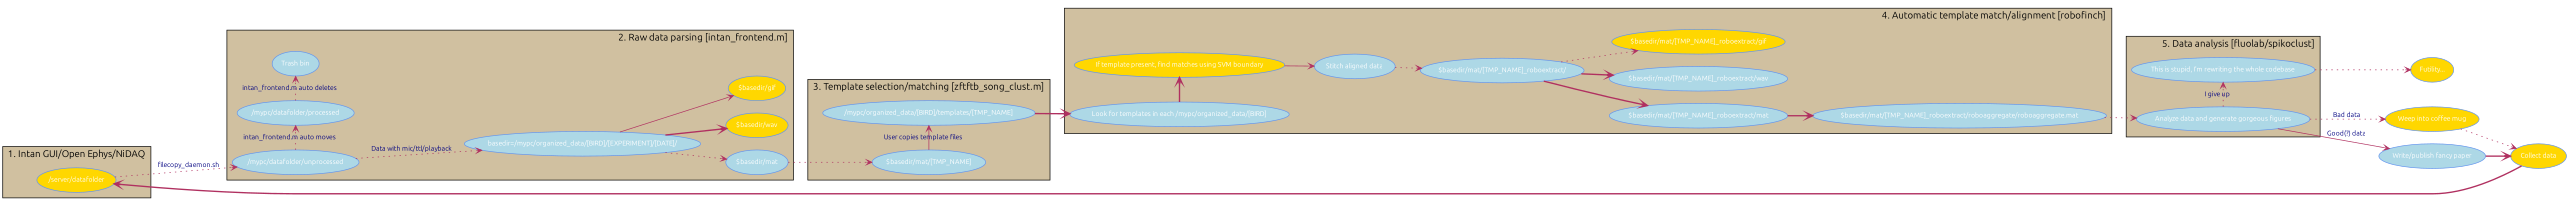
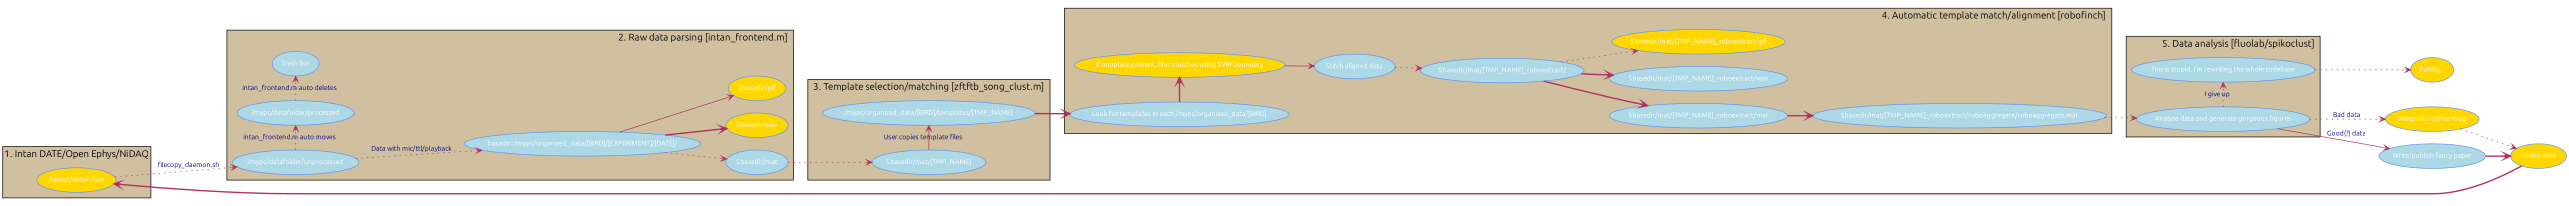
  digraph {
    rankdir=LR
    splines=true
    fontname=Ubuntu
    node [color=cornflowerblue fontcolor=white fontname=Ubuntu fontsize=10 style=filled fillcolor=lightblue]
    edge [arrowhead=vee arrowsize=.8 arrowtail=inv color=maroon fontcolor=navy fontsize=10 style=dotted fontname=Ubuntu]
    n1 [label="Write/publish fancy paper"]
    n2 [label="Weep into coffee mug" fillcolor=gold]
    n3 [label="/server/datafolder" fillcolor=gold]
    n4 [label="/mypc/datafolder/unprocessed"]
    n5 [label="/mypc/datafolder/processed"]
    n6 [label="Trash bin"]
    n7 [label="$basedir/gif" fillcolor=gold]
    n8 [label="$basedir/mat"]
    n9 [label="$basedir/wav" fillcolor=gold]
    n10 [label="basedir=/mypc/organized_data/[BIRD]/[EXPERIMENT]/[DATE]/"]
    n11 [label="$basedir/mat/[TMP_NAME]"]
    n12 [label="/mypc/organized_data/[BIRD]/templates/[TMP_NAME]"]
    n13 [label="Look for templates in each /mypc/organized_data/[BIRD]"]
    n14 [label="If template present, find matches using SVM boundary" fillcolor=gold]
    n15 [label="Stitch aligned data"]
    n16 [label="$basedir/mat/[TMP_NAME]_roboextract/"]
    n17 [label="$basedir/mat/[TMP_NAME]_roboextract/gif" fillcolor=gold]
    n18 [label="$basedir/mat/[TMP_NAME]_roboextract/mat"]
    n19 [label="$basedir/mat/[TMP_NAME]_roboextract/wav"]
    n20 [label="$basedir/mat/[TMP_NAME]_roboextract/roboaggregate/roboaggregate.mat"]
    n21 [label="Analyze data and generate gorgeous figures"]
    n22 [label="This is stupid, I'm rewriting the whole codebase"]
    n23 [label="Collect data" fillcolor=gold]
    n24 [label="Futility..." fillcolor=gold]
    subgraph sub_1 {
      rank=same
      n1
      n2
    }
    subgraph cluster_2 {
      bgcolor="#D0C0A0"
-     label="1. Intan GUI/Open Ephys/NiDAQ"
+     label="1. Intan DATE/Open Ephys/NiDAQ"
      labeljust=r
      style=filled
      n3
    }
    subgraph cluster_3 {
      bgcolor="#D0C0A0"
      label="2. Raw data parsing [intan_frontend.m]"
      labeljust=r
      style=filled
      n10
      subgraph sub_4 {
        bgcolor="#D0C0A0"
        label="2. Raw data parsing [intan_frontend.m]"
        labeljust=r
        rank=same
        style=filled
        n4
        n5
        n6
      }
      subgraph sub_5 {
        bgcolor="#D0C0A0"
        label="2. Raw data parsing [intan_frontend.m]"
        labeljust=r
        rank=same
        style=filled
        n7
        n8
        n9
      }
    }
    subgraph cluster_6 {
      bgcolor="#D0C0A0"
      label="3. Template selection/matching [zftftb_song_clust.m]"
      labeljust=r
      style=filled
      subgraph sub_7 {
        bgcolor="#D0C0A0"
        label="3. Template selection/matching [zftftb_song_clust.m]"
        labeljust=r
        rank=same
        style=filled
        n11
        n12
      }
    }
    subgraph cluster_8 {
      bgcolor="#D0C0A0"
      label="4. Automatic template match/alignment [robofinch]"
      labeljust=r
      style=filled
      n15
      n16
      n17
      n18
      n19
      n20
      subgraph sub_9 {
        bgcolor="#D0C0A0"
        label="4. Automatic template match/alignment [robofinch]"
        labeljust=r
        rank=same
        style=filled
        n13
        n14
      }
    }
    subgraph cluster_10 {
      bgcolor="#D0C0A0"
      label="5. Data analysis [fluolab/spikoclust]"
      labeljust=r
      style=filled
      subgraph sub_11 {
        bgcolor="#D0C0A0"
        label="5. Data analysis [fluolab/spikoclust]"
        labeljust=r
        rank=same
        style=filled
        n21
        n22
      }
    }
    n1 -> n23 [style=bold]
    n2 -> n23
    n3 -> n4 [label="filecopy_daemon.sh"]
    n4 -> n5 [label="intan_frontend.m auto moves"]
    n4 -> n10 [label="Data with mic/ttl/playback"]
    n5 -> n6 [label="intan_frontend.m auto deletes"]
    n8 -> n11
    n10 -> n7 [style=solid]
    n10 -> n8
    n10 -> n9 [style=bold]
    n11 -> n12 [label="User copies template files" style=solid]
    n12 -> n13 [style=bold]
    n13 -> n14 [style=bold]
    n14 -> n15 [style=solid]
    n15 -> n16
    n16 -> n17
    n16 -> n18 [style=bold]
    n16 -> n19 [style=bold]
    n18 -> n20 [style=bold]
    n20 -> n21
    n21 -> n1 [label="Good(?) data" style=solid]
    n21 -> n2 [label="Bad data"]
    n21 -> n22 [label="I give up"]
    n22 -> n24
    n23 -> n3 [style=bold]
  }
